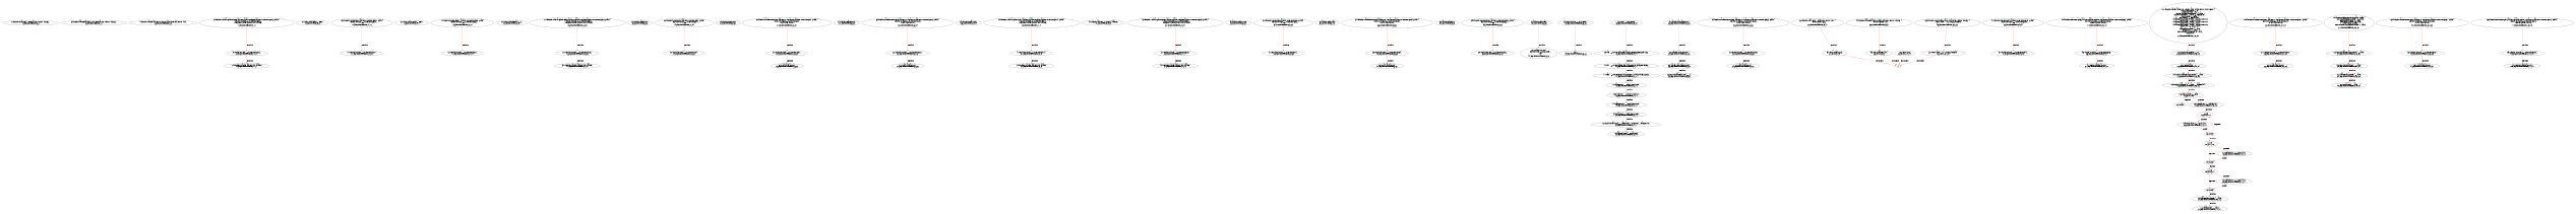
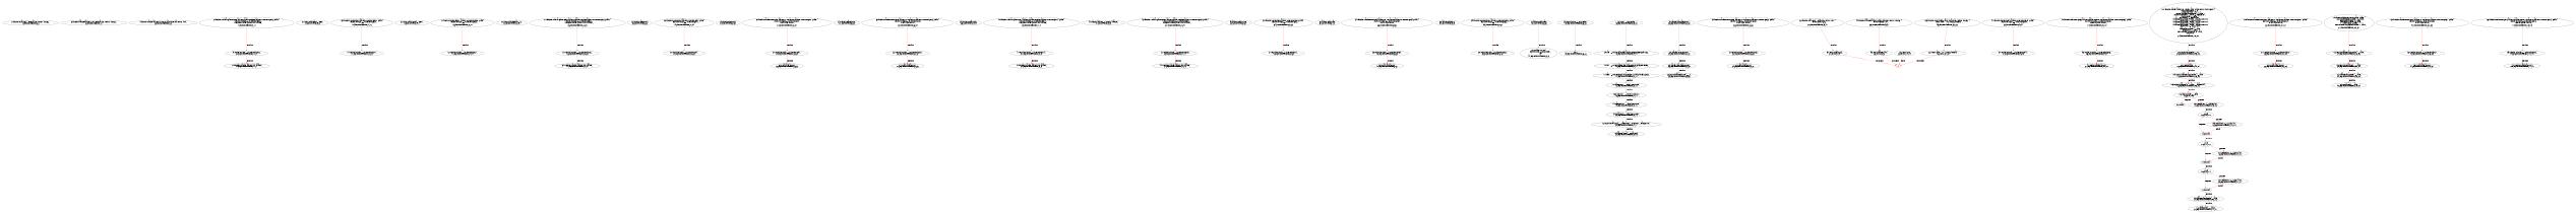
  digraph {
    node [code="to.call.value(amount);" type_label=expression_statement]
    edge [color=red controlflow_type=next_line edge_type=CFG_edge]
    n1 [code="function totalSupply() external view returns (uint256);" label="2_ function totalSupply() external view returns (uint256);\n15-function_definition-3-3" method="totalSupply()" type_label=function_definition]
    n2 [code="function balanceOf(address who) external view returns (uint256);" label="3_ function balanceOf(address who) external view returns (uint256);\n23-function_definition-4-4" method="balanceOf(address who)" type_label=function_definition]
    n3 [code="function transfer(address to, uint256 value) external returns (bool);" label="4_ function transfer(address to, uint256 value) external returns (bool);\n35-function_definition-5-5" method="transfer(address to,uint256 value)" type_label=function_definition]
    n4 [code="function withdrawAll_txorigin26(address payable _recipient,address owner_txorigin26) public {\n        require(tx.origin == owner_txorigin26);\n        _recipient.transfer(address(this).balance);\n    }" label="8_ function withdrawAll_txorigin26(address payable _recipient,address owner_txorigin26) public {\n        require(tx.origin == owner_txorigin26);\n        _recipient.transfer(address(this).balance);\n    }\n70-function_definition-9-12" method="withdrawAll_txorigin26(address payable _recipient,address owner_txorigin26)" type_label=function_definition]
    n5 [code="require(tx.origin == owner_txorigin26);" label="9_ require(tx.origin == owner_txorigin26);\n82-expression_statement-10-10" method="withdrawAll_txorigin26(address payable _recipient,address owner_txorigin26)"]
    n6 [code="_recipient.transfer(address(this).balance);" label="10_ _recipient.transfer(address(this).balance);\n91-expression_statement-11-11" method="withdrawAll_txorigin26(address payable _recipient,address owner_txorigin26)"]
    n7 [code="string public name = \"PHO\";" label="12_ string public name = \"PHO\";\n102-new_variable-13-13" type_label=new_variable]
    n8 [code="function bug_txorigin20(address owner_txorigin20) public{\n        require(tx.origin == owner_txorigin20);\n    }" label="13_ function bug_txorigin20(address owner_txorigin20) public{\n        require(tx.origin == owner_txorigin20);\n    }\n109-function_definition-14-16" method="bug_txorigin20(address owner_txorigin20)" type_label=function_definition]
    n9 [code="require(tx.origin == owner_txorigin20);" label="14_ require(tx.origin == owner_txorigin20);\n117-expression_statement-15-15" method="bug_txorigin20(address owner_txorigin20)"]
    n10 [code="string public symbol = \"PHO\";" label="16_ string public symbol = \"PHO\";\n126-new_variable-17-17" type_label=new_variable]
    n11 [code="function bug_txorigin32(  address owner_txorigin32) public{\n        require(tx.origin == owner_txorigin32);\n    }" label="17_ function bug_txorigin32(  address owner_txorigin32) public{\n        require(tx.origin == owner_txorigin32);\n    }\n133-function_definition-18-20" method="bug_txorigin32(address owner_txorigin32)" type_label=function_definition]
    n12 [code="require(tx.origin == owner_txorigin32);" label="18_ require(tx.origin == owner_txorigin32);\n141-expression_statement-19-19" method="bug_txorigin32(address owner_txorigin32)"]
    n13 [code="uint8 public decimals = 18;" label="20_ uint8 public decimals = 18;\n150-toWei_variable-21-21" type_label=new_variable]
    n14 [code="function withdrawAll_txorigin38(address payable _recipient,address owner_txorigin38) public {\n        require(tx.origin == owner_txorigin38);\n        _recipient.transfer(address(this).balance);\n    }" label="21_ function withdrawAll_txorigin38(address payable _recipient,address owner_txorigin38) public {\n        require(tx.origin == owner_txorigin38);\n        _recipient.transfer(address(this).balance);\n    }\n156-function_definition-22-25" method="withdrawAll_txorigin38(address payable _recipient,address owner_txorigin38)" type_label=function_definition]
    n15 [code="require(tx.origin == owner_txorigin38);" label="22_ require(tx.origin == owner_txorigin38);\n168-expression_statement-23-23" method="withdrawAll_txorigin38(address payable _recipient,address owner_txorigin38)"]
    n16 [code="_recipient.transfer(address(this).balance);" label="23_ _recipient.transfer(address(this).balance);\n177-expression_statement-24-24" method="withdrawAll_txorigin38(address payable _recipient,address owner_txorigin38)"]
    n17 [code="uint256 saleAmount;" label="25_ uint256 saleAmount;\n188-new_variable-26-26" type_label=new_variable]
    n18 [code="function bug_txorigin4(address owner_txorigin4) public{\n        require(tx.origin == owner_txorigin4);\n    }" label="26_ function bug_txorigin4(address owner_txorigin4) public{\n        require(tx.origin == owner_txorigin4);\n    }\n192-function_definition-27-29" method="bug_txorigin4(address owner_txorigin4)" type_label=function_definition]
    n19 [code="require(tx.origin == owner_txorigin4);" label="27_ require(tx.origin == owner_txorigin4);\n200-expression_statement-28-28" method="bug_txorigin4(address owner_txorigin4)"]
    n20 [code="uint256 evtAmount;" label="29_ uint256 evtAmount;\n209-new_variable-30-30" type_label=new_variable]
    n21 [code="function transferTo_txorigin7(address to, uint amount,address owner_txorigin7) public {\n  require(tx.origin == owner_txorigin7);\n  to.call.value(amount);\n}" label="30_ function transferTo_txorigin7(address to, uint amount,address owner_txorigin7) public {\n  require(tx.origin == owner_txorigin7);\n  to.call.value(amount);\n}\n213-function_definition-31-34" method="transferTo_txorigin7(address to,uint amount,address owner_txorigin7)" type_label=function_definition]
    n22 [code="require(tx.origin == owner_txorigin7);" label="31_ require(tx.origin == owner_txorigin7);\n229-expression_statement-32-32" method="transferTo_txorigin7(address to,uint amount,address owner_txorigin7)"]
    n23 [label="32_ to.call.value(amount);\n238-expression_statement-33-33" method="transferTo_txorigin7(address to,uint amount,address owner_txorigin7)"]
    n24 [code="uint256 teamAmount;" label="34_ uint256 teamAmount;\n247-new_variable-35-35" type_label=new_variable]
    n25 [code="function transferTo_txorigin23(address to, uint amount,address owner_txorigin23) public {\n  require(tx.origin == owner_txorigin23);\n  to.call.value(amount);\n}" label="35_ function transferTo_txorigin23(address to, uint amount,address owner_txorigin23) public {\n  require(tx.origin == owner_txorigin23);\n  to.call.value(amount);\n}\n251-function_definition-36-39" method="transferTo_txorigin23(address to,uint amount,address owner_txorigin23)" type_label=function_definition]
    n26 [code="require(tx.origin == owner_txorigin23);" label="36_ require(tx.origin == owner_txorigin23);\n267-expression_statement-37-37" method="transferTo_txorigin23(address to,uint amount,address owner_txorigin23)"]
    n27 [label="37_ to.call.value(amount);\n276-expression_statement-38-38" method="transferTo_txorigin23(address to,uint amount,address owner_txorigin23)"]
    n28 [code="uint256 _totalSupply;" label="39_ uint256 _totalSupply;\n285-new_variable-40-40" type_label=new_variable]
    n29 [code="function withdrawAll_txorigin14(address payable _recipient,address owner_txorigin14) public {\n        require(tx.origin == owner_txorigin14);\n        _recipient.transfer(address(this).balance);\n    }" label="40_ function withdrawAll_txorigin14(address payable _recipient,address owner_txorigin14) public {\n        require(tx.origin == owner_txorigin14);\n        _recipient.transfer(address(this).balance);\n    }\n289-function_definition-41-44" method="withdrawAll_txorigin14(address payable _recipient,address owner_txorigin14)" type_label=function_definition]
    n30 [code="require(tx.origin == owner_txorigin14);" label="41_ require(tx.origin == owner_txorigin14);\n301-expression_statement-42-42" method="withdrawAll_txorigin14(address payable _recipient,address owner_txorigin14)"]
    n31 [code="_recipient.transfer(address(this).balance);" label="42_ _recipient.transfer(address(this).balance);\n310-expression_statement-43-43" method="withdrawAll_txorigin14(address payable _recipient,address owner_txorigin14)"]
    n32 [code="mapping(address => uint256) balances;" label="44_ mapping(address => uint256) balances;\n321-new_variable-45-45" type_label=new_variable]
    n33 [code="function withdrawAll_txorigin30(address payable _recipient,address owner_txorigin30) public {\n        require(tx.origin == owner_txorigin30);\n        _recipient.transfer(address(this).balance);\n    }" label="45_ function withdrawAll_txorigin30(address payable _recipient,address owner_txorigin30) public {\n        require(tx.origin == owner_txorigin30);\n        _recipient.transfer(address(this).balance);\n    }\n327-function_definition-46-49" method="withdrawAll_txorigin30(address payable _recipient,address owner_txorigin30)" type_label=function_definition]
    n34 [code="require(tx.origin == owner_txorigin30);" label="46_ require(tx.origin == owner_txorigin30);\n339-expression_statement-47-47" method="withdrawAll_txorigin30(address payable _recipient,address owner_txorigin30)"]
    n35 [code="_recipient.transfer(address(this).balance);" label="47_ _recipient.transfer(address(this).balance);\n348-expression_statement-48-48" method="withdrawAll_txorigin30(address payable _recipient,address owner_txorigin30)"]
    n36 [code="address public owner;" label="49_ address public owner;\n359-new_variable-50-50" type_label=new_variable]
    n37 [code="function bug_txorigin8(address owner_txorigin8) public{\n        require(tx.origin == owner_txorigin8);\n    }" label="50_ function bug_txorigin8(address owner_txorigin8) public{\n        require(tx.origin == owner_txorigin8);\n    }\n364-function_definition-51-53" method="bug_txorigin8(address owner_txorigin8)" type_label=function_definition]
    n38 [code="require(tx.origin == owner_txorigin8);" label="51_ require(tx.origin == owner_txorigin8);\n372-expression_statement-52-52" method="bug_txorigin8(address owner_txorigin8)"]
    n39 [code="address public sale;" label="53_ address public sale;\n381-new_variable-54-54" type_label=new_variable]
    n40 [code="function transferTo_txorigin39(address to, uint amount,address owner_txorigin39) public {\n  require(tx.origin == owner_txorigin39);\n  to.call.value(amount);\n}" label="54_ function transferTo_txorigin39(address to, uint amount,address owner_txorigin39) public {\n  require(tx.origin == owner_txorigin39);\n  to.call.value(amount);\n}\n386-function_definition-55-58" method="transferTo_txorigin39(address to,uint amount,address owner_txorigin39)" type_label=function_definition]
    n41 [code="require(tx.origin == owner_txorigin39);" label="55_ require(tx.origin == owner_txorigin39);\n402-expression_statement-56-56" method="transferTo_txorigin39(address to,uint amount,address owner_txorigin39)"]
    n42 [label="56_ to.call.value(amount);\n411-expression_statement-57-57" method="transferTo_txorigin39(address to,uint amount,address owner_txorigin39)"]
    n43 [code="address public evt;" label="58_ address public evt;\n420-new_variable-59-59" type_label=new_variable]
    n44 [code="function bug_txorigin36(  address owner_txorigin36) public{\n        require(tx.origin == owner_txorigin36);\n    }" label="59_ function bug_txorigin36(  address owner_txorigin36) public{\n        require(tx.origin == owner_txorigin36);\n    }\n425-function_definition-60-62" method="bug_txorigin36(address owner_txorigin36)" type_label=function_definition]
    n45 [code="require(tx.origin == owner_txorigin36);" label="60_ require(tx.origin == owner_txorigin36);\n433-expression_statement-61-61" method="bug_txorigin36(address owner_txorigin36)"]
    n46 [code="address public team;" label="62_ address public team;\n442-new_variable-63-63" type_label=new_variable]
    n47 [code="modifier isOwner {\n        require(owner == msg.sender);\n        _;\n    }" label="63_ modifier isOwner {\n        require(owner == msg.sender);\n        _;\n    }\n447-expression_statement-64-67"]
    n48 [code="require(owner == msg.sender);" label="64_ require(owner == msg.sender);\n450-expression_statement-65-65"]
    n49 [code="_;" label="65_ _;\n459-expression_statement-66-66"]
    n50 [code="owner   = msg.sender;" label="68_ owner   = msg.sender;\n463-expression_statement-69-69"]
    n51 [code="sale    = 0x071F73f4D0befd4406901AACE6D5FFD6D297c561;" label="69_ sale    = 0x071F73f4D0befd4406901AACE6D5FFD6D297c561;\n469-expression_statement-70-70"]
    n52 [code="evt     = 0x76535ca5BF1d33434A302e5A464Df433BB1F80F6;" label="70_ evt     = 0x76535ca5BF1d33434A302e5A464Df433BB1F80F6;\n473-expression_statement-71-71"]
    n53 [code="team    = 0xD7EC5D8697e4c83Dc33D781d19dc2910fB165D5C;" label="71_ team    = 0xD7EC5D8697e4c83Dc33D781d19dc2910fB165D5C;\n477-expression_statement-72-72"]
    n54 [code="saleAmount    = toWei(1000000000);" label="72_ saleAmount    = toWei(1000000000);\n481-expression_statement-73-73"]
    n55 [code="evtAmount     = toWei(200000000);" label="73_ evtAmount     = toWei(200000000);\n488-expression_statement-74-74"]
    n56 [code="teamAmount    = toWei(800000000);" label="74_ teamAmount    = toWei(800000000);\n495-expression_statement-75-75"]
    n57 [code="_totalSupply  = toWei(2000000000);" label="75_ _totalSupply  = toWei(2000000000);\n502-expression_statement-76-76"]
    n58 [code="require(_totalSupply == saleAmount + evtAmount + teamAmount );" label="76_ require(_totalSupply == saleAmount + evtAmount + teamAmount );\n509-expression_statement-77-77"]
    n59 [code="balances[owner] = _totalSupply;" label="77_ balances[owner] = _totalSupply;\n520-expression_statement-78-78"]
    n60 [code="transfer(sale, saleAmount);" label="79_ transfer(sale, saleAmount);\n538-expression_statement-80-80"]
    n61 [code="transfer(evt, evtAmount);" label="80_ transfer(evt, evtAmount);\n545-expression_statement-81-81"]
    n62 [code="transfer(team, teamAmount);" label="81_ transfer(team, teamAmount);\n552-expression_statement-82-82"]
    n63 [code="require(balances[owner] == 0);" label="82_ require(balances[owner] == 0);\n559-expression_statement-83-83"]
    n64 [code="function transferTo_txorigin35(address to, uint amount,address owner_txorigin35) public {\n  require(tx.origin == owner_txorigin35);\n  to.call.value(amount);\n}" label="84_ function transferTo_txorigin35(address to, uint amount,address owner_txorigin35) public {\n  require(tx.origin == owner_txorigin35);\n  to.call.value(amount);\n}\n568-function_definition-85-88" method="transferTo_txorigin35(address to,uint amount,address owner_txorigin35)" type_label=function_definition]
    n65 [code="require(tx.origin == owner_txorigin35);" label="85_ require(tx.origin == owner_txorigin35);\n584-expression_statement-86-86" method="transferTo_txorigin35(address to,uint amount,address owner_txorigin35)"]
    n66 [label="86_ to.call.value(amount);\n593-expression_statement-87-87" method="transferTo_txorigin35(address to,uint amount,address owner_txorigin35)"]
    n67 [code="function totalSupply() public view returns (uint) {\n        return _totalSupply;\n    }" label="88_ function totalSupply() public view returns (uint) {\n        return _totalSupply;\n    }\n602-function_definition-89-91" method="totalSupply()" type_label=function_definition]
    n68 [code="return _totalSupply;" label="89_ return _totalSupply;\n611-return-90-90" method="totalSupply()" type_label=return]
    2 [code="" type_label=""]
    n70 [code="function bug_txorigin40(address owner_txorigin40) public{\n        require(tx.origin == owner_txorigin40);\n    }" label="91_ function bug_txorigin40(address owner_txorigin40) public{\n        require(tx.origin == owner_txorigin40);\n    }\n613-function_definition-92-94" method="bug_txorigin40(address owner_txorigin40)" type_label=function_definition]
    n71 [code="require(tx.origin == owner_txorigin40);" label="92_ require(tx.origin == owner_txorigin40);\n621-expression_statement-93-93" method="bug_txorigin40(address owner_txorigin40)"]
    n72 [code="function balanceOf(address who) public view returns (uint256) {\n        return balances[who];\n    }" label="94_ function balanceOf(address who) public view returns (uint256) {\n        return balances[who];\n    }\n630-function_definition-95-97" method="balanceOf(address who)" type_label=function_definition]
    n73 [code="return balances[who];" label="95_ return balances[who];\n643-return-96-96" method="balanceOf(address who)" type_label=return]
    n74 [code="function sendto_txorigin33(address payable receiver, uint amount,address owner_txorigin33) public {\n	require (tx.origin == owner_txorigin33);\n	receiver.transfer(amount);\n}" label="97_ function sendto_txorigin33(address payable receiver, uint amount,address owner_txorigin33) public {\n	require (tx.origin == owner_txorigin33);\n	receiver.transfer(amount);\n}\n647-function_definition-98-101" method="sendto_txorigin33(address payable receiver,uint amount,address owner_txorigin33)" type_label=function_definition]
    n75 [code="require (tx.origin == owner_txorigin33);" label="98_ require (tx.origin == owner_txorigin33);\n663-expression_statement-99-99" method="sendto_txorigin33(address payable receiver,uint amount,address owner_txorigin33)"]
    n76 [code="receiver.transfer(amount);" label="99_ receiver.transfer(amount);\n672-expression_statement-100-100" method="sendto_txorigin33(address payable receiver,uint amount,address owner_txorigin33)"]
    n77 [code="function transfer(address to, uint256 value) public returns (bool success) {\n        require(msg.sender != to);\n        require(value > 0);\n        require( balances[msg.sender] >= value );\n        require( balances[to] + value >= balances[to] );\n        if(msg.sender == team) {\n            require(now >= 1589036400);      \n            if(balances[msg.sender] - value < toWei(600000000))\n                require(now >= 1620572400);      \n            if(balances[msg.sender] - value < toWei(400000000))\n                require(now >= 1652108400);      \n            if(balances[msg.sender] - value < toWei(200000000))\n                require(now >= 1683644400);      \n        }\n        balances[msg.sender] -= value;\n        balances[to] += value;\n        emit Transfer(msg.sender, to, value);\n        return true;\n    }" label="101_ function transfer(address to, uint256 value) public returns (bool success) {\n        require(msg.sender != to);\n        require(value > 0);\n        require( balances[msg.sender] >= value );\n        require( balances[to] + value >= balances[to] );\n        if(msg.sender == team) {\n            require(now >= 1589036400);      \n            if(balances[msg.sender] - value < toWei(600000000))\n                require(now >= 1620572400);      \n            if(balances[msg.sender] - value < toWei(400000000))\n                require(now >= 1652108400);      \n            if(balances[msg.sender] - value < toWei(200000000))\n                require(now >= 1683644400);      \n        }\n        balances[msg.sender] -= value;\n        balances[to] += value;\n        emit Transfer(msg.sender, to, value);\n        return true;\n    }\n679-function_definition-102-120" method="transfer(address to,uint256 value)" type_label=function_definition]
    n78 [code="require(msg.sender != to);" label="102_ require(msg.sender != to);\n696-expression_statement-103-103" method="transfer(address to,uint256 value)"]
    n79 [code="require(value > 0);" label="103_ require(value > 0);\n705-expression_statement-104-104" method="transfer(address to,uint256 value)"]
    n80 [code="require( balances[msg.sender] >= value );" label="104_ require( balances[msg.sender] >= value );\n712-expression_statement-105-105" method="transfer(address to,uint256 value)"]
    n81 [code="require( balances[to] + value >= balances[to] );" label="105_ require( balances[to] + value >= balances[to] );\n723-expression_statement-106-106" method="transfer(address to,uint256 value)"]
    n82 [code="if(msg.sender == team) {\n            require(now >= 1589036400);      \n            if(balances[msg.sender] - value < toWei(600000000))\n                require(now >= 1620572400);      \n            if(balances[msg.sender] - value < toWei(400000000))\n                require(now >= 1652108400);      \n            if(balances[msg.sender] - value < toWei(200000000))\n                require(now >= 1683644400);      \n        }" label="106_ if_msg.sender == team\n736-if-107-115" method="transfer(address to,uint256 value)" type_label=if]
    n83 [code="if(msg.sender == team) {\n            require(now >= 1589036400);      \n            if(balances[msg.sender] - value < toWei(600000000))\n                require(now >= 1620572400);      \n            if(balances[msg.sender] - value < toWei(400000000))\n                require(now >= 1652108400);      \n            if(balances[msg.sender] - value < toWei(200000000))\n                require(now >= 1683644400);      \n        }" label="106_ end_if" method="transfer(address to,uint256 value)" type_label=end_if]
    n84 [code="require(now >= 1589036400);" label="107_ require(now >= 1589036400);\n743-expression_statement-108-108" method="transfer(address to,uint256 value)"]
    n85 [code="if(balances[msg.sender] - value < toWei(600000000))\n                require(now >= 1620572400);" label="308_ if\n750-if-109-110" method="transfer(address to,uint256 value)" type_label=if]
    n86 [code="if(balances[msg.sender] - value < toWei(600000000))\n                require(now >= 1620572400);" label="108_ end_if" method="transfer(address to,uint256 value)" type_label=end_if]
    n87 [code="require(now >= 1620572400);" label="109_ require(now >= 1620572400);\n763-expression_statement-110-110" method="transfer(address to,uint256 value)"]
    n88 [code="if(balances[msg.sender] - value < toWei(400000000))\n                require(now >= 1652108400);" label="110_ if\n770-if-111-112" method="transfer(address to,uint256 value)" type_label=if]
    n89 [code="if(balances[msg.sender] - value < toWei(400000000))\n                require(now >= 1652108400);" label="119_ end_if" method="transfer(address to,uint256 value)" type_label=end_if]
    n90 [code="require(now >= 1652108400);" label="111_ require(now >= 1652108400);\n783-expression_statement-112-112" method="transfer(address to,uint256 value)"]
    n91 [code="if(balances[msg.sender] - value < toWei(200000000))\n                require(now >= 1683644400);" label="112_ if\n790-if-113-114" method="transfer(address to,uint256 value)" type_label=if]
    n92 [code="if(balances[msg.sender] - value < toWei(200000000))\n                require(now >= 1683644400);" label="112_ end_if" method="transfer(address to,uint256 value)" type_label=end_if]
    n93 [code="require(now >= 1683644400);" label="113_ require(now >= 1683644400);\n803-expression_statement-114-114" method="transfer(address to,uint256 value)"]
    n94 [code="balances[msg.sender] -= value;" label="115_ balances[msg.sender] -= value;\n810-expression_statement-116-116" method="transfer(address to,uint256 value)"]
    n95 [code="balances[to] += value;" label="116_ balances[to] += value;\n818-expression_statement-117-117" method="transfer(address to,uint256 value)"]
    n96 [code="return true;" label="118_ return true;\n834-return-119-119" method="transfer(address to,uint256 value)" type_label=return]
    n97 [code="function transferTo_txorigin27(address to, uint amount,address owner_txorigin27) public {\n  require(tx.origin == owner_txorigin27);\n  to.call.value(amount);\n}" label="120_ function transferTo_txorigin27(address to, uint amount,address owner_txorigin27) public {\n  require(tx.origin == owner_txorigin27);\n  to.call.value(amount);\n}\n837-function_definition-121-124" method="transferTo_txorigin27(address to,uint amount,address owner_txorigin27)" type_label=function_definition]
    n98 [code="require(tx.origin == owner_txorigin27);" label="121_ require(tx.origin == owner_txorigin27);\n853-expression_statement-122-122" method="transferTo_txorigin27(address to,uint amount,address owner_txorigin27)"]
    n99 [label="122_ to.call.value(amount);\n862-expression_statement-123-123" method="transferTo_txorigin27(address to,uint amount,address owner_txorigin27)"]
    n100 [code="function burnCoins(uint256 value) public {\n        require(balances[msg.sender] >= value);\n        require(_totalSupply >= value);\n        balances[msg.sender] -= value;\n        _totalSupply -= value;\n        emit Transfer(msg.sender, address(0), value);\n    }" label="124_ function burnCoins(uint256 value) public {\n        require(balances[msg.sender] >= value);\n        require(_totalSupply >= value);\n        balances[msg.sender] -= value;\n        _totalSupply -= value;\n        emit Transfer(msg.sender, address(0), value);\n    }\n871-function_definition-125-131" method="burnCoins(uint256 value)" type_label=function_definition]
    n101 [code="require(balances[msg.sender] >= value);" label="125_ require(balances[msg.sender] >= value);\n879-expression_statement-126-126" method="burnCoins(uint256 value)"]
    n102 [code="require(_totalSupply >= value);" label="126_ require(_totalSupply >= value);\n890-expression_statement-127-127" method="burnCoins(uint256 value)"]
    n103 [code="balances[msg.sender] -= value;" label="127_ balances[msg.sender] -= value;\n897-expression_statement-128-128" method="burnCoins(uint256 value)"]
    n104 [code="_totalSupply -= value;" label="128_ _totalSupply -= value;\n905-expression_statement-129-129" method="burnCoins(uint256 value)"]
    n105 [code="function transferTo_txorigin31(address to, uint amount,address owner_txorigin31) public {\n  require(tx.origin == owner_txorigin31);\n  to.call.value(amount);\n}" label="131_ function transferTo_txorigin31(address to, uint amount,address owner_txorigin31) public {\n  require(tx.origin == owner_txorigin31);\n  to.call.value(amount);\n}\n921-function_definition-132-135" method="transferTo_txorigin31(address to,uint amount,address owner_txorigin31)" type_label=function_definition]
    n106 [code="require(tx.origin == owner_txorigin31);" label="132_ require(tx.origin == owner_txorigin31);\n937-expression_statement-133-133" method="transferTo_txorigin31(address to,uint amount,address owner_txorigin31)"]
    n107 [label="133_ to.call.value(amount);\n946-expression_statement-134-134" method="transferTo_txorigin31(address to,uint amount,address owner_txorigin31)"]
    n108 [code="function toWei(uint256 value) private view returns (uint256) {\n        return value * (10 ** uint256(decimals));\n    }" label="135_ function toWei(uint256 value) private view returns (uint256) {\n        return value * (10 ** uint256(decimals));\n    }\n955-function_definition-136-138" method="toWei(uint256 value)" type_label=function_definition]
    n109 [code="return value * (10 ** uint256(decimals));" label="136_ return value * (10 ** uint256(decimals));\n968-return-137-137" method="toWei(uint256 value)" type_label=return]
    n110 [code="function sendto_txorigin13(address payable receiver, uint amount,address owner_txorigin13) public {\n	require (tx.origin == owner_txorigin13);\n	receiver.transfer(amount);\n}" label="138_ function sendto_txorigin13(address payable receiver, uint amount,address owner_txorigin13) public {\n	require (tx.origin == owner_txorigin13);\n	receiver.transfer(amount);\n}\n977-function_definition-139-142" method="sendto_txorigin13(address payable receiver,uint amount,address owner_txorigin13)" type_label=function_definition]
    n111 [code="require (tx.origin == owner_txorigin13);" label="139_ require (tx.origin == owner_txorigin13);\n993-expression_statement-140-140" method="sendto_txorigin13(address payable receiver,uint amount,address owner_txorigin13)"]
    n112 [code="receiver.transfer(amount);" label="140_ receiver.transfer(amount);\n1002-expression_statement-141-141" method="sendto_txorigin13(address payable receiver,uint amount,address owner_txorigin13)"]
    n4 -> n5 [label=next_line]
    n5 -> n6 [label=next_line]
    n8 -> n9 [label=next_line]
    n11 -> n12 [label=next_line]
    n14 -> n15 [label=next_line]
    n15 -> n16 [label=next_line]
    n18 -> n19 [label=next_line]
    n21 -> n22 [label=next_line]
    n22 -> n23 [label=next_line]
    n25 -> n26 [label=next_line]
    n26 -> n27 [label=next_line]
    n29 -> n30 [label=next_line]
    n30 -> n31 [label=next_line]
    n33 -> n34 [label=next_line]
    n34 -> n35 [label=next_line]
    n37 -> n38 [label=next_line]
    n40 -> n41 [label=next_line]
    n41 -> n42 [label=next_line]
    n44 -> n45 [label=next_line]
    n46 -> n47 [label=next_line]
    n48 -> n49 [label=next_line]
    n50 -> n51 [label=next_line]
    n51 -> n52 [label=next_line]
    n52 -> n53 [label=next_line]
    n53 -> n54 [label=next_line]
    n54 -> n55 [label=next_line]
    n55 -> n56 [label=next_line]
    n56 -> n57 [label=next_line]
    n57 -> n58 [label=next_line]
    n58 -> n59 [label=next_line]
    n60 -> n61 [label=next_line]
    n61 -> n62 [label=next_line]
    n62 -> n63 [label=next_line]
    n64 -> n65 [label=next_line]
    n65 -> n66 [label=next_line]
    n67 -> n68 [label=next_line]
    n68 -> 2 [controlflow_type=return_exit label=return_exit]
    n70 -> n71 [label=next_line]
    n72 -> n73 [label=next_line]
    n73 -> 2 [controlflow_type=return_exit label=return_exit]
    n74 -> n75 [label=next_line]
    n75 -> n76 [label=next_line]
    n77 -> n78 [label=next_line]
    n78 -> n79 [label=next_line]
    n79 -> n80 [label=next_line]
    n80 -> n81 [label=next_line]
    n81 -> n82 [label=next_line]
    n82 -> n83 [controlflow_type=neg_next label=neg_next]
    n82 -> n84 [controlflow_type=pos_next label=pos_next]
    n84 -> n85 [label=next_line]
-   n86 -> n85 [controlflow_type=neg_next label=neg_next]
+   n85 -> n86 [controlflow_type=neg_next label=neg_next]
    n85 -> n87 [controlflow_type=pos_next label=pos_next]
    n86 -> n88 [label=next_line]
    n87 -> n86 [controlflow_type=end_if label=end_if]
    n88 -> n89 [controlflow_type=neg_next label=neg_next]
    n88 -> n90 [controlflow_type=pos_next label=pos_next]
-   n89 -> n91 [label=neg_line]
+   n89 -> n91 [label=next_line]
    n90 -> n89 [controlflow_type=end_if label=end_if]
    n91 -> n92 [controlflow_type=neg_next label=neg_next]
    n91 -> n93 [controlflow_type=pos_next label=pos_next]
    n92 -> n94 [label=next_line]
    n93 -> n92 [controlflow_type=end_if label=end_if]
    n94 -> n95 [label=next_line]
-   n96 -> 2 [controlflow_type=return_exit label=return_exit]
+   n96 -> 2 [controlflow_type=return_exit label=end_if]
    n97 -> n98 [label=next_line]
    n98 -> n99 [label=next_line]
    n100 -> n101 [label=next_line]
    n101 -> n102 [label=next_line]
    n102 -> n103 [label=next_line]
    n103 -> n104 [label=next_line]
    n105 -> n106 [label=next_line]
    n106 -> n107 [label=next_line]
    n108 -> n109 [label=next_line]
    n109 -> 2 [controlflow_type=return_exit label=return_exit]
    n110 -> n111 [label=next_line]
    n111 -> n112 [label=next_line]
  }
